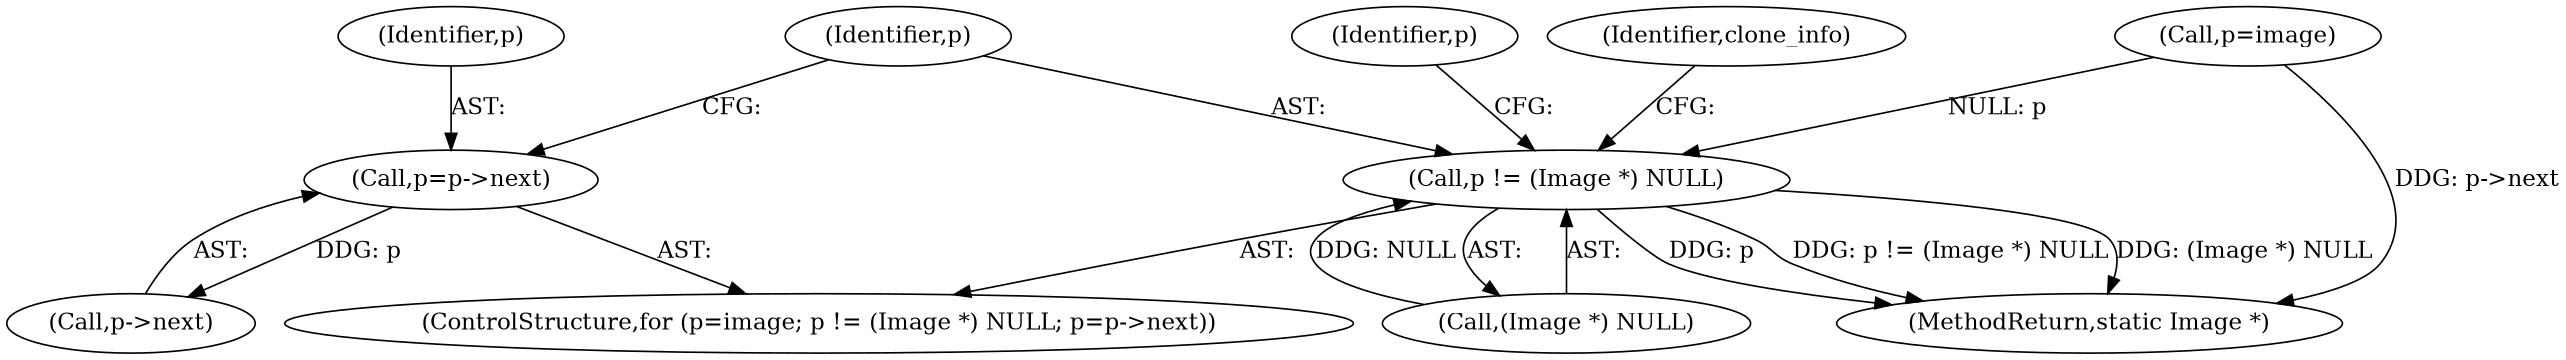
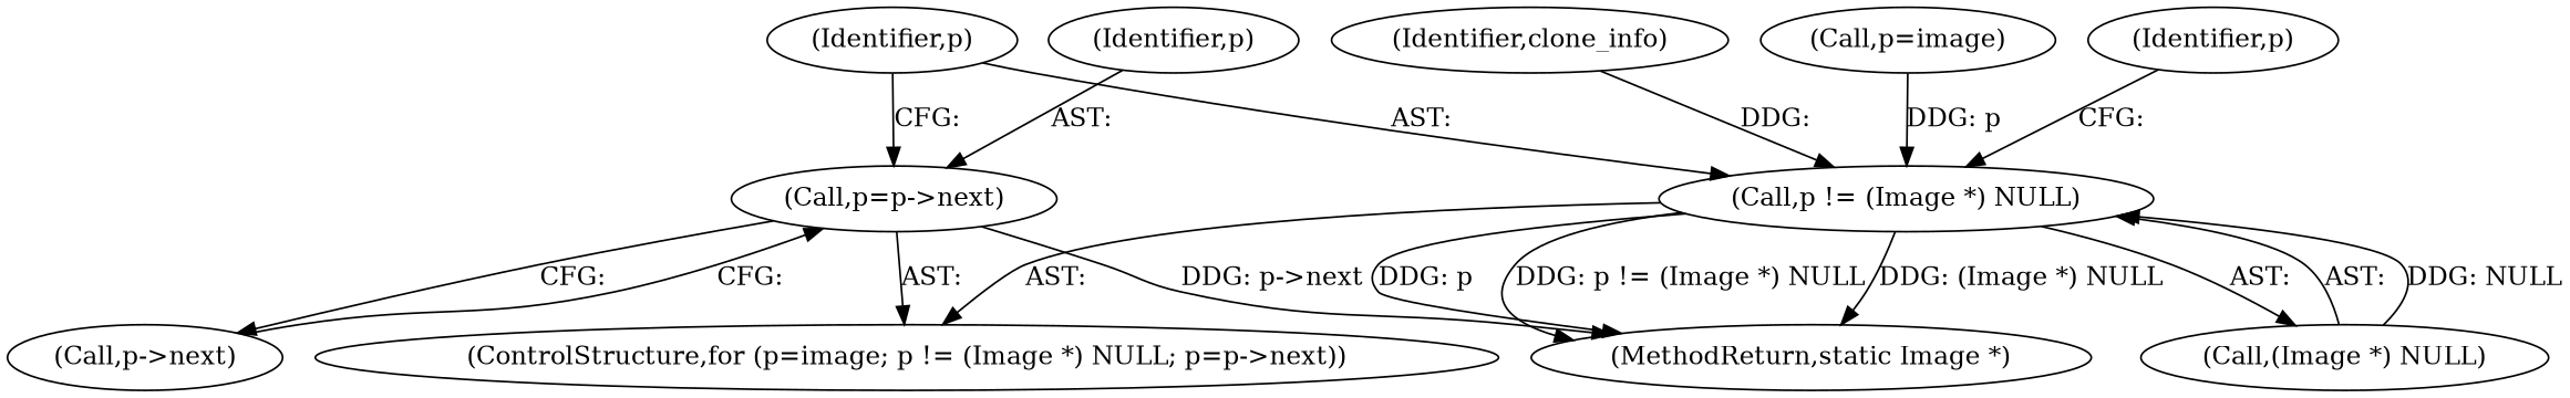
  digraph {
    n1 [label="(Call,p=p->next)"]
    n2 [label="(Call,p->next)"]
    n3 [label="(ControlStructure,for (p=image; p != (Image *) NULL; p=p->next))"]
    n4 [label="(MethodReturn,static Image *)"]
    n5 [label="(Call,p != (Image *) NULL)"]
    n6 [label="(Call,(Image *) NULL)"]
    n7 [label="(Identifier,p)"]
    n8 [label="(Identifier,clone_info)"]
    n9 [label="(Call,p=image)"]
    n10 [label="(Identifier,p)"]
    n11 [label="(Identifier,p)"]
-   n1 -> n2 [label="DDG: p"]
+   n1 -> n2 [label="CFG: "]
    n1 -> n3 [label="AST: "]
-   n9 -> n4 [label="DDG: p->next"]
-   n2 -> n1 [label="AST: "]
+   n1 -> n4 [label="DDG: p->next"]
+   n2 -> n1 [label="CFG: "]
    n5 -> n3 [label="AST: "]
    n5 -> n4 [label="DDG: p"]
    n5 -> n4 [label="DDG: p != (Image *) NULL"]
    n5 -> n4 [label="DDG: (Image *) NULL"]
    n5 -> n6 [label="AST: "]
    n6 -> n5 [label="AST: "]
    n6 -> n5 [label="DDG: NULL"]
    n7 -> n1 [label="CFG: "]
    n7 -> n5 [label="AST: "]
-   n8 -> n5 [label="CFG: "]
-   n9 -> n5 [label="NULL: p"]
+   n8 -> n5 [label="DDG: "]
+   n9 -> n5 [label="DDG: p"]
    n10 -> n1 [label="AST: "]
    n11 -> n5 [label="CFG: "]
  }
